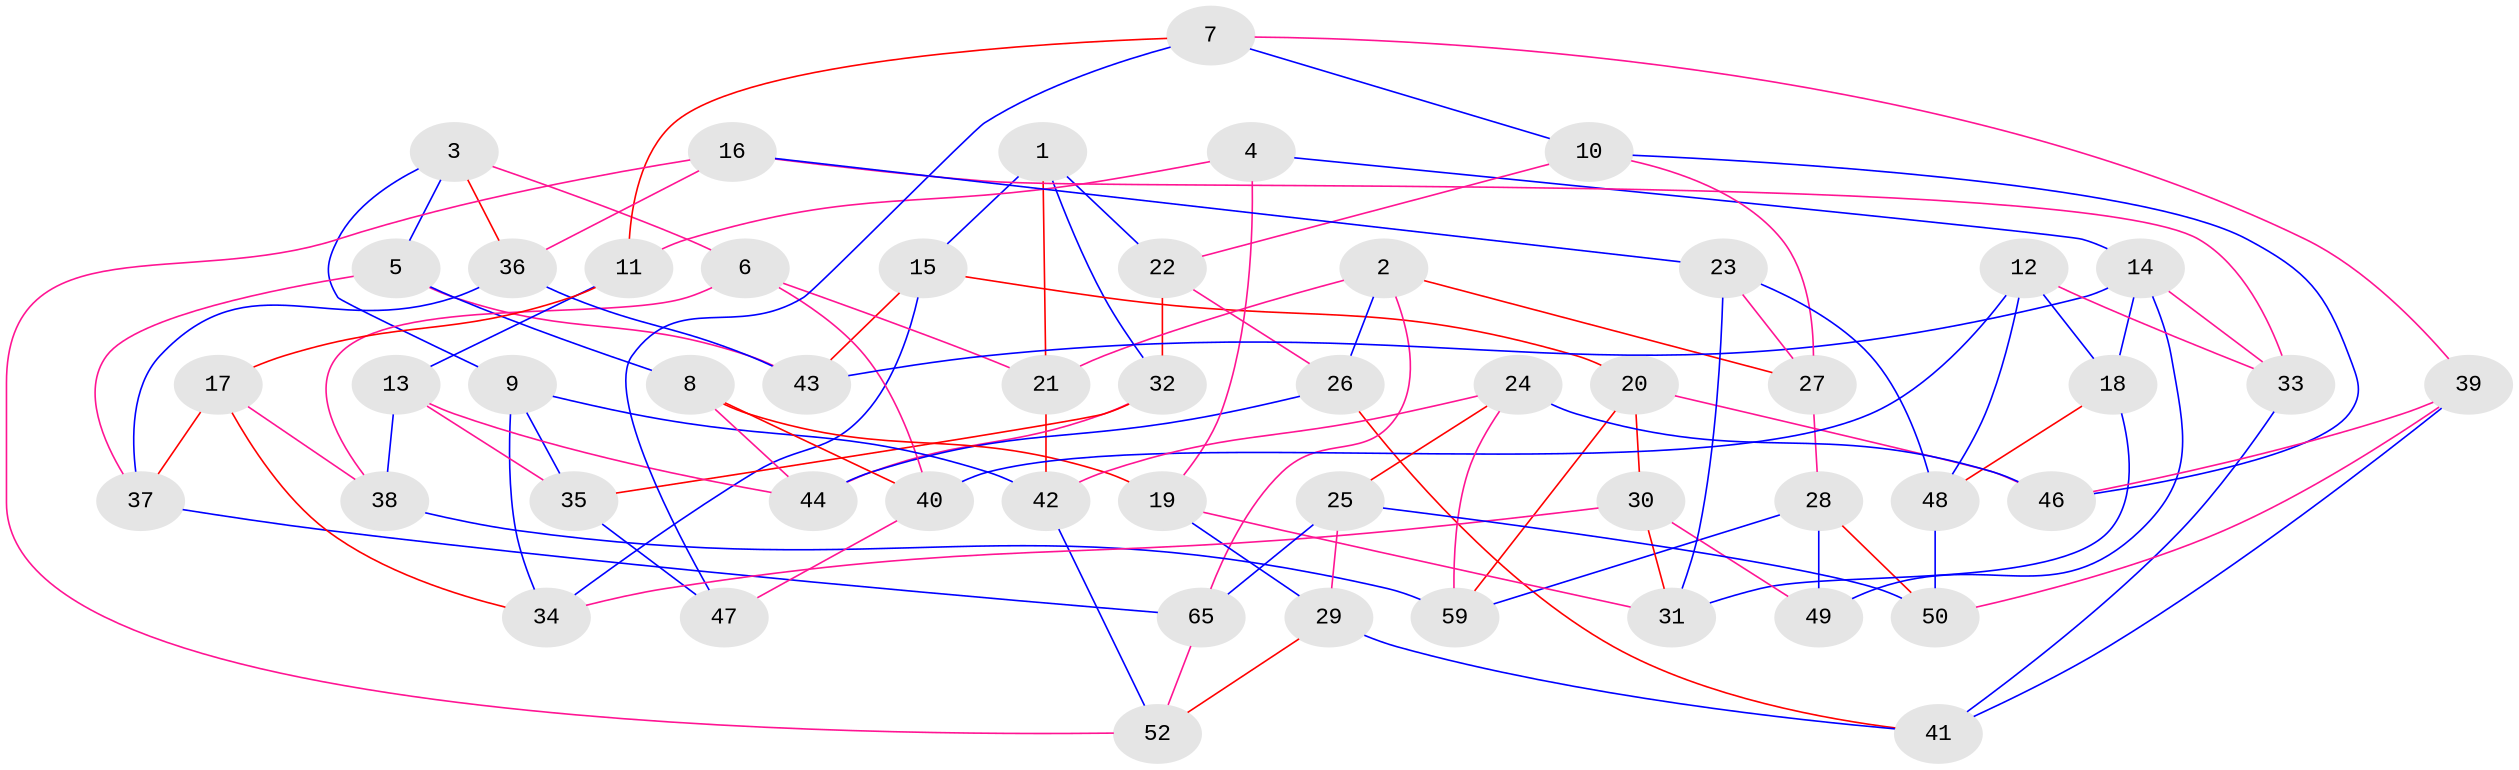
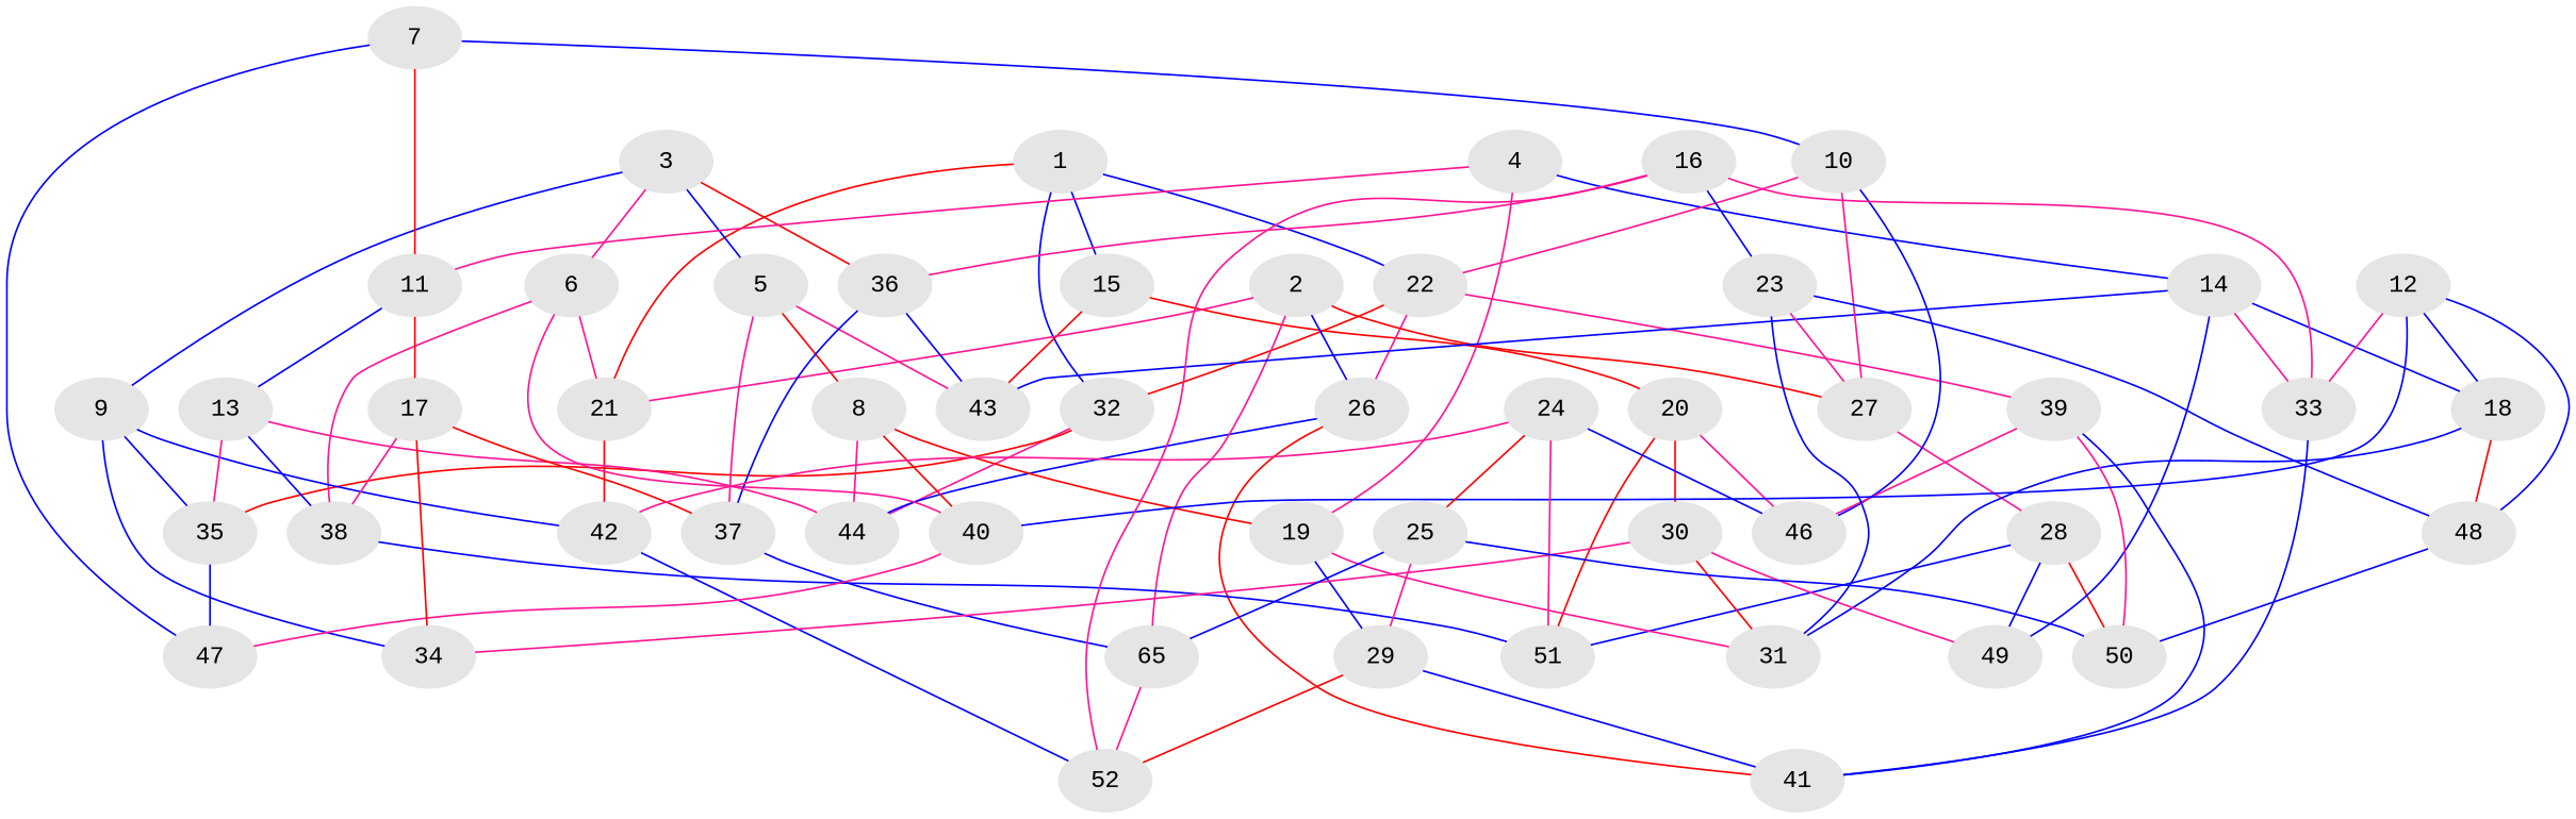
  graph {
    fontname="Liberation Mono"
    node [color=gray90 fontname="Liberation Mono" style=filled]
    edge [color=blue fontname="Liberation Mono"]
    1
    15
    21
    22
    32
    43
    34
    20
    42
    26
    44
    35
    2
    27
    n15 [label=65]
    41
    28
    52
    3
    5
    6
    9
    36
    8
    37
    38
    40
    4
    11
    14
    19
    13
    17
    33
    18
    49
    31
    29
-   51 [label=59]
+   51
    47
    7
    10
    39
    46
    50
    12
    48
    30
    16
    23
    24
    25
    1 -- 15
    1 -- 21 [color=red]
    1 -- 22
    1 -- 32
    15 -- 43 [color=red]
-   15 -- 34
    15 -- 20 [color=red]
    21 -- 42 [color=red]
    22 -- 32 [color=red]
    22 -- 26 [color=deeppink]
    32 -- 44 [color=deeppink]
    32 -- 35 [color=red]
    20 -- 51 [color=red]
    20 -- 46 [color=deeppink]
    20 -- 30 [color=red]
    42 -- 52
    26 -- 44
    26 -- 41 [color=red]
    35 -- 47
    2 -- 21 [color=deeppink]
    2 -- 26
    2 -- 27 [color=red]
    2 -- n15 [color=deeppink]
    27 -- 28 [color=deeppink]
    n15 -- 52 [color=deeppink]
    28 -- 49
    28 -- 51
    28 -- 50 [color=red]
    3 -- 5
    3 -- 6 [color=deeppink]
    3 -- 9
    3 -- 36 [color=red]
    5 -- 43 [color=deeppink]
-   5 -- 8
+   5 -- 8 [color=red]
    5 -- 37 [color=deeppink]
    6 -- 21 [color=deeppink]
    6 -- 38 [color=deeppink]
    6 -- 40 [color=deeppink]
    9 -- 34
    9 -- 42
    9 -- 35
    36 -- 43
    36 -- 37
    8 -- 44 [color=deeppink]
    8 -- 40 [color=red]
    8 -- 19 [color=red]
    37 -- n15
    38 -- 51
    40 -- 47 [color=deeppink]
    4 -- 11 [color=deeppink]
    4 -- 14
    4 -- 19 [color=deeppink]
    11 -- 13
    11 -- 17 [color=red]
    14 -- 43
    14 -- 33 [color=deeppink]
    14 -- 18
    14 -- 49
    19 -- 31 [color=deeppink]
    19 -- 29
    13 -- 44 [color=deeppink]
    13 -- 35 [color=deeppink]
    13 -- 38
    17 -- 34 [color=red]
    17 -- 37 [color=red]
    17 -- 38 [color=deeppink]
    33 -- 41
    18 -- 31
    18 -- 48 [color=red]
    29 -- 41
    29 -- 52 [color=red]
    7 -- 11 [color=red]
    7 -- 47
    7 -- 10
-   7 -- 39 [color=deeppink]
+   22 -- 39 [color=deeppink]
    10 -- 22 [color=deeppink]
    10 -- 27 [color=deeppink]
    10 -- 46
    39 -- 41
    39 -- 46 [color=deeppink]
    39 -- 50 [color=deeppink]
    12 -- 40
    12 -- 33 [color=deeppink]
    12 -- 18
    12 -- 48
    48 -- 50
    30 -- 34 [color=deeppink]
    30 -- 49 [color=deeppink]
    30 -- 31 [color=red]
    16 -- 52 [color=deeppink]
    16 -- 36 [color=deeppink]
    16 -- 33 [color=deeppink]
    16 -- 23
    23 -- 27 [color=deeppink]
    23 -- 31
    23 -- 48
    24 -- 42 [color=deeppink]
    24 -- 51 [color=deeppink]
    24 -- 46
    24 -- 25 [color=red]
    25 -- n15
    25 -- 29 [color=deeppink]
    25 -- 50
  }
